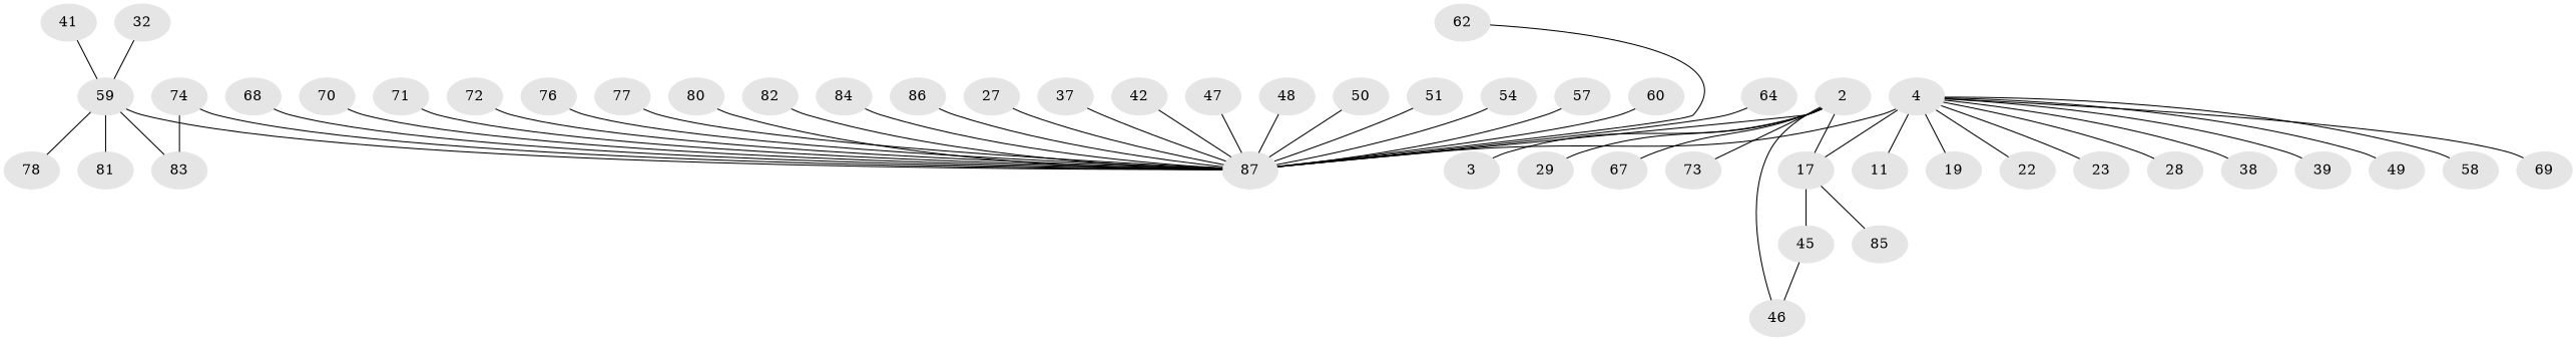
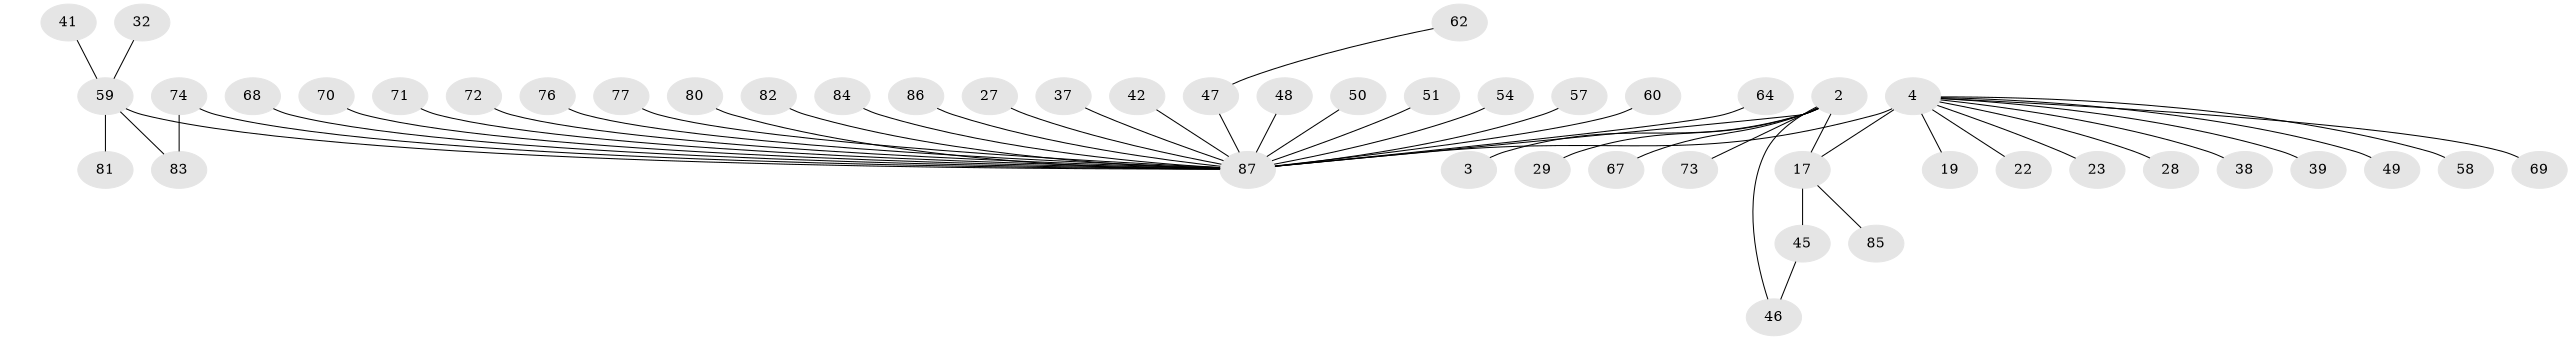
  graph {
    node [color=gray90 style=filled]
    2
    3
    17 [super="+12"]
    29
    46
    67
    73
    87 [super="+79+65+66"]
    45 [super="+18"]
    85 [super="+36"]
    4
-   11
    19
    22
    23
    28
    38
    39
    49
    58 [super="+31+55"]
    69
    27
    59 [super="+6+13+20+30"]
-   78
    81
    83 [super="+40"]
    32
    37
    41
    42
    47
    48
    50
    51
    54
    57
    60 [super="+56"]
    62
    64
    68
    70
    71
    72
    74
    76
    77
    80
    82
    84
    86 [super="+75"]
    2 -- 3
    2 -- 17 [weight=2]
    2 -- 29
    2 -- 46
    2 -- 67
    2 -- 73
    2 -- 87 [weight=4]
    17 -- 45 [weight=2]
    17 -- 85
    45 -- 46
    4 -- 17
    4 -- 87 [weight=8]
-   4 -- 11
    4 -- 19
    4 -- 22
    4 -- 23
    4 -- 28
    4 -- 38
    4 -- 39
    4 -- 49
    4 -- 58
    4 -- 69
    27 -- 87
    59 -- 87 [weight=3]
-   59 -- 78
    59 -- 81
    59 -- 83 [weight=2]
    32 -- 59
    37 -- 87
    41 -- 59
    42 -- 87
    47 -- 87
    48 -- 87
    50 -- 87
    51 -- 87
    54 -- 87
    57 -- 87
    60 -- 87
-   62 -- 87
+   62 -- 47
    64 -- 87
    68 -- 87
    70 -- 87
    71 -- 87
    72 -- 87 [weight=2]
    74 -- 87
    74 -- 83
    76 -- 87 [weight=2]
    77 -- 87
    80 -- 87
    82 -- 87
    84 -- 87
    86 -- 87
  }
